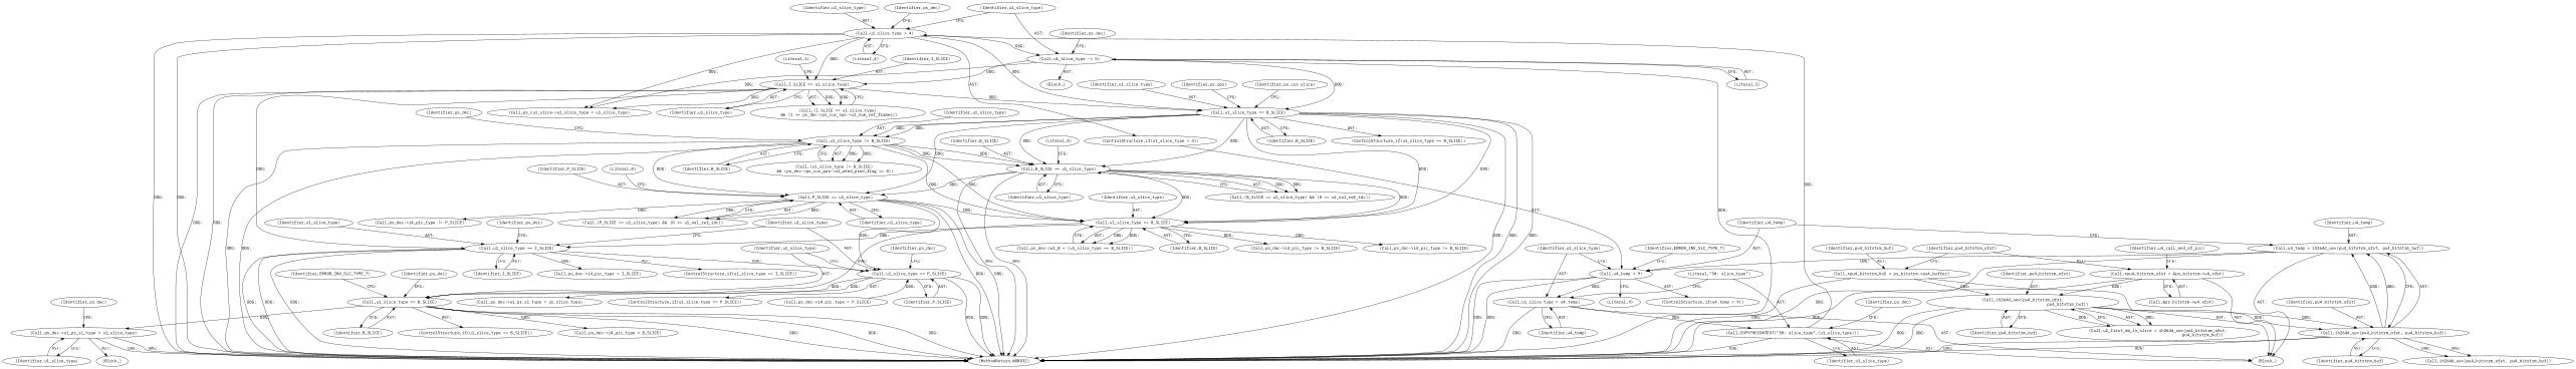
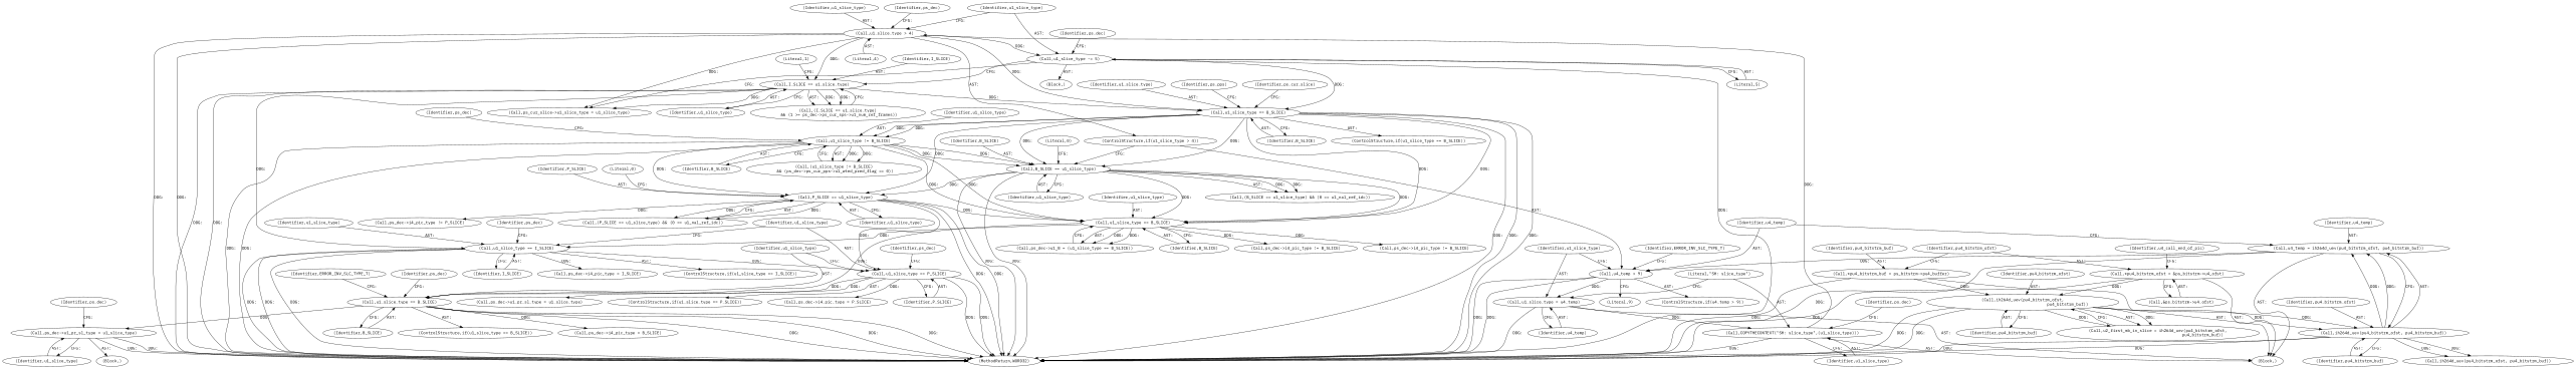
  digraph {
    fontname="IBM Plex Mono"
    node [fontname="IBM Plex Mono"]
    edge [fontname="IBM Plex Mono"]
    n1 [label="(Call,ps_dec->u1_pr_sl_type = u1_slice_type)"]
    n2 [label="(Identifier,u1_slice_type)"]
    n3 [label="(Block,)"]
    n4 [label="(MethodReturn,WORD32)"]
    n5 [label="(Call,u1_slice_type == B_SLICE)"]
    n6 [label="(ControlStructure,if(u1_slice_type == B_SLICE))"]
    n7 [label="(Call,ps_dec->i4_pic_type = B_SLICE)"]
    n8 [label="(Identifier,B_SLICE)"]
    n9 [label="(Call,u1_slice_type == P_SLICE)"]
    n10 [label="(ControlStructure,if(u1_slice_type == P_SLICE))"]
    n11 [label="(Call,ps_dec->i4_pic_type = P_SLICE)"]
    n12 [label="(Identifier,P_SLICE)"]
    n13 [label="(Call,ps_dec->u1_pr_sl_type = u1_slice_type)"]
    n14 [label="(Call,u1_slice_type == I_SLICE)"]
    n15 [label="(Call,ps_dec->i4_pic_type = I_SLICE)"]
    n16 [label="(ControlStructure,if(u1_slice_type == I_SLICE))"]
    n17 [label="(Identifier,I_SLICE)"]
    n18 [label="(Call,u1_slice_type == B_SLICE)"]
    n19 [label="(Call,ps_dec->i4_pic_type != B_SLICE)"]
    n20 [label="(Call,ps_dec->i4_pic_type != B_SLICE)"]
    n21 [label="(Identifier,B_SLICE)"]
    n22 [label="(Call,ps_dec->u1_B = (u1_slice_type == B_SLICE))"]
    n23 [label="(Call,u1_slice_type != B_SLICE)"]
    n24 [label="(Call,P_SLICE == u1_slice_type)"]
    n25 [label="(Call,B_SLICE == u1_slice_type)"]
    n26 [label="(Call,(u1_slice_type != B_SLICE)\n && (ps_dec->ps_cur_pps->u1_wted_pred_flag == 0))"]
    n27 [label="(Identifier,B_SLICE)"]
    n28 [label="(Call,ps_dec->i4_pic_type != P_SLICE)"]
    n29 [label="(Call,(P_SLICE == u1_slice_type) && (0 == u1_nal_ref_idc))"]
    n30 [label="(Identifier,u1_slice_type)"]
    n31 [label="(Identifier,u1_slice_type)"]
    n32 [label="(Call,(B_SLICE == u1_slice_type) && (0 == u1_nal_ref_idc))"]
    n33 [label="(Call,u1_slice_type == B_SLICE)"]
    n34 [label="(ControlStructure,if(u1_slice_type == B_SLICE))"]
    n35 [label="(Identifier,B_SLICE)"]
    n36 [label="(Call,I_SLICE == u1_slice_type)"]
    n37 [label="(Call,(I_SLICE == u1_slice_type)\n && (1 >= ps_dec->ps_cur_sps->u1_num_ref_frames))"]
    n38 [label="(Identifier,u1_slice_type)"]
    n39 [label="(Call,ps_cur_slice->u1_slice_type = u1_slice_type)"]
    n40 [label="(Call,u1_slice_type > 4)"]
    n41 [label="(Call,u1_slice_type -= 5)"]
    n42 [label="(ControlStructure,if(u1_slice_type > 4))"]
    n43 [label="(Literal,4)"]
    n44 [label="(Literal,5)"]
    n45 [label="(Block,)"]
    n46 [label="(Call,u4_temp > 9)"]
    n47 [label="(Call,COPYTHECONTEXT(\"SH: slice_type\",(u1_slice_type)))"]
    n48 [label="(Block,)"]
    n49 [label="(Identifier,u1_slice_type)"]
    n50 [label="(Call,u1_slice_type = u4_temp)"]
    n51 [label="(Identifier,u4_temp)"]
    n52 [label="(ControlStructure,if(u4_temp > 9))"]
    n53 [label="(Literal,9)"]
    n54 [label="(Call,u4_temp = ih264d_uev(pu4_bitstrm_ofst, pu4_bitstrm_buf))"]
    n55 [label="(Call,ih264d_uev(pu4_bitstrm_ofst, pu4_bitstrm_buf))"]
    n56 [label="(Call,ih264d_uev(pu4_bitstrm_ofst, pu4_bitstrm_buf))"]
    n57 [label="(Identifier,pu4_bitstrm_buf)"]
    n58 [label="(Call,ih264d_uev(pu4_bitstrm_ofst,\n                                     pu4_bitstrm_buf))"]
    n59 [label="(Call,u2_first_mb_in_slice = ih264d_uev(pu4_bitstrm_ofst,\n                                     pu4_bitstrm_buf))"]
    n60 [label="(Identifier,pu4_bitstrm_buf)"]
    n61 [label="(Call,*pu4_bitstrm_ofst = &ps_bitstrm->u4_ofst)"]
    n62 [label="(Call,&ps_bitstrm->u4_ofst)"]
    n63 [label="(Call,*pu4_bitstrm_buf = ps_bitstrm->pu4_buffer)"]
    n64 [label="(Identifier,u1_slice_type)"]
    n65 [label="(Identifier,pu4_bitstrm_ofst)"]
    n66 [label="(Identifier,ps_dec)"]
    n67 [label="(Identifier,pu4_bitstrm_ofst)"]
    n68 [label="(Identifier,u1_slice_type)"]
    n69 [label="(Identifier,u1_slice_type)"]
    n70 [label="(Identifier,ps_pps)"]
    n71 [label="(Literal,1)"]
    n72 [label="(Identifier,P_SLICE)"]
    n73 [label="(Identifier,u1_slice_type)"]
    n74 [label="(Identifier,u4_temp)"]
    n75 [label="(Identifier,ps_dec)"]
    n76 [label="(Identifier,u1_slice_type)"]
    n77 [label="(Identifier,ERROR_INV_SLC_TYPE_T)"]
    n78 [label="(Identifier,u1_slice_type)"]
    n79 [label="(Identifier,u1_slice_type)"]
    n80 [label="(Identifier,ps_dec)"]
    n81 [label="(Literal,0)"]
    n82 [label="(Identifier,ps_cur_slice)"]
    n83 [label="(Literal,0)"]
    n84 [label="(Identifier,u1_slice_type)"]
    n85 [label="(Literal,\"SH: slice_type\")"]
    n86 [label="(Identifier,I_SLICE)"]
    n87 [label="(Identifier,ERROR_INV_SLC_TYPE_T)"]
    n88 [label="(Identifier,u1_slice_type)"]
    n89 [label="(Identifier,ps_dec)"]
    n90 [label="(Identifier,ps_dec)"]
    n91 [label="(Identifier,ps_dec)"]
    n92 [label="(Identifier,u4_call_end_of_pic)"]
    n93 [label="(Identifier,pu4_bitstrm_buf)"]
    n94 [label="(Identifier,ps_dec)"]
    n95 [label="(Identifier,pu4_bitstrm_ofst)"]
    n96 [label="(Identifier,ps_dec)"]
    n97 [label="(Identifier,u4_temp)"]
    n98 [label="(Identifier,B_SLICE)"]
    n1 -> n2 [label="CFG: "]
    n1 -> n3 [label="AST: "]
    n1 -> n4 [label="DDG: "]
    n1 -> n4 [label="DDG: "]
    n2 -> n1 [label="AST: "]
    n5 -> n1 [label="DDG: "]
    n5 -> n4 [label="DDG: "]
    n5 -> n4 [label="DDG: "]
    n5 -> n4 [label="DDG: "]
    n5 -> n6 [label="AST: "]
    n5 -> n7 [label="DDG: "]
    n5 -> n8 [label="CFG: "]
    n8 -> n5 [label="AST: "]
    n9 -> n4 [label="DDG: "]
    n9 -> n4 [label="DDG: "]
    n9 -> n5 [label="DDG: "]
    n9 -> n10 [label="AST: "]
-   n11 -> n9 [label="DDG: "]
+   n9 -> n11 [label="DDG: "]
    n9 -> n12 [label="CFG: "]
    n9 -> n13 [label="DDG: "]
    n12 -> n9 [label="AST: "]
    n14 -> n4 [label="DDG: "]
    n14 -> n4 [label="DDG: "]
    n14 -> n4 [label="DDG: "]
    n14 -> n9 [label="DDG: "]
    n14 -> n15 [label="DDG: "]
    n14 -> n16 [label="AST: "]
    n14 -> n17 [label="CFG: "]
    n17 -> n14 [label="AST: "]
    n18 -> n5 [label="DDG: "]
    n18 -> n14 [label="DDG: "]
    n18 -> n19 [label="DDG: "]
    n18 -> n20 [label="DDG: "]
    n18 -> n21 [label="CFG: "]
    n18 -> n22 [label="AST: "]
    n18 -> n22 [label="DDG: "]
    n18 -> n22 [label="DDG: "]
    n21 -> n18 [label="AST: "]
    n22 -> n18 [label="CFG: "]
    n23 -> n4 [label="DDG: "]
    n23 -> n4 [label="DDG: "]
    n23 -> n18 [label="DDG: "]
    n23 -> n18 [label="DDG: "]
    n23 -> n24 [label="DDG: "]
    n23 -> n25 [label="DDG: "]
    n23 -> n25 [label="DDG: "]
    n23 -> n26 [label="AST: "]
    n23 -> n26 [label="DDG: "]
    n23 -> n26 [label="DDG: "]
    n23 -> n27 [label="CFG: "]
    n24 -> n4 [label="DDG: "]
    n24 -> n4 [label="DDG: "]
    n24 -> n9 [label="DDG: "]
    n24 -> n18 [label="DDG: "]
    n24 -> n28 [label="DDG: "]
    n24 -> n29 [label="AST: "]
    n24 -> n29 [label="DDG: "]
    n24 -> n29 [label="DDG: "]
    n24 -> n30 [label="CFG: "]
    n25 -> n4 [label="DDG: "]
    n25 -> n4 [label="DDG: "]
    n25 -> n18 [label="DDG: "]
    n25 -> n18 [label="DDG: "]
    n25 -> n24 [label="DDG: "]
    n25 -> n31 [label="CFG: "]
    n25 -> n32 [label="AST: "]
    n25 -> n32 [label="DDG: "]
    n25 -> n32 [label="DDG: "]
    n26 -> n23 [label="CFG: "]
    n27 -> n23 [label="AST: "]
    n29 -> n24 [label="CFG: "]
    n30 -> n24 [label="AST: "]
    n31 -> n25 [label="AST: "]
-   n32 -> n25 [label="CFG: "]
+   n42 -> n25 [label="CFG: "]
    n33 -> n4 [label="DDG: "]
    n33 -> n4 [label="DDG: "]
    n33 -> n4 [label="DDG: "]
    n33 -> n18 [label="DDG: "]
    n33 -> n18 [label="DDG: "]
    n33 -> n23 [label="DDG: "]
    n33 -> n23 [label="DDG: "]
    n33 -> n24 [label="DDG: "]
    n33 -> n25 [label="DDG: "]
    n33 -> n25 [label="DDG: "]
    n33 -> n34 [label="AST: "]
    n33 -> n35 [label="CFG: "]
    n35 -> n33 [label="AST: "]
    n36 -> n4 [label="DDG: "]
    n36 -> n4 [label="DDG: "]
    n36 -> n14 [label="DDG: "]
    n36 -> n33 [label="DDG: "]
    n36 -> n37 [label="AST: "]
    n36 -> n37 [label="DDG: "]
    n36 -> n37 [label="DDG: "]
    n36 -> n38 [label="CFG: "]
    n36 -> n39 [label="DDG: "]
    n37 -> n36 [label="CFG: "]
    n38 -> n36 [label="AST: "]
    n40 -> n4 [label="DDG: "]
    n40 -> n4 [label="DDG: "]
    n40 -> n33 [label="DDG: "]
    n40 -> n36 [label="DDG: "]
    n40 -> n39 [label="DDG: "]
    n40 -> n41 [label="DDG: "]
    n40 -> n42 [label="AST: "]
-   n40 -> n43 [label="CFG: "]
    n41 -> n4 [label="DDG: "]
    n41 -> n33 [label="DDG: "]
-   n41 -> n36 [label="DDG: "]
-   n41 -> n39 [label="DDG: "]
+   n41 -> n36 [label="CFG: "]
+   n41 -> n39 [label="CFG: "]
    n41 -> n44 [label="CFG: "]
    n41 -> n45 [label="AST: "]
    n42 -> n46 [label="AST: "]
    n43 -> n40 [label="AST: "]
    n44 -> n41 [label="AST: "]
    n46 -> n4 [label="DDG: "]
    n46 -> n4 [label="DDG: "]
    n46 -> n50 [label="DDG: "]
    n46 -> n52 [label="AST: "]
    n46 -> n53 [label="CFG: "]
    n47 -> n4 [label="DDG: "]
    n47 -> n40 [label="DDG: "]
    n47 -> n48 [label="AST: "]
    n47 -> n49 [label="CFG: "]
    n49 -> n47 [label="AST: "]
    n50 -> n4 [label="DDG: "]
    n50 -> n47 [label="DDG: "]
    n50 -> n48 [label="AST: "]
    n50 -> n51 [label="CFG: "]
    n51 -> n50 [label="AST: "]
    n54 -> n4 [label="DDG: "]
    n54 -> n46 [label="DDG: "]
    n54 -> n48 [label="AST: "]
    n54 -> n55 [label="CFG: "]
    n55 -> n4 [label="DDG: "]
    n55 -> n4 [label="DDG: "]
    n55 -> n54 [label="AST: "]
    n55 -> n54 [label="DDG: "]
    n55 -> n54 [label="DDG: "]
    n55 -> n56 [label="DDG: "]
    n55 -> n56 [label="DDG: "]
    n55 -> n57 [label="CFG: "]
    n57 -> n55 [label="AST: "]
    n58 -> n4 [label="DDG: "]
    n58 -> n4 [label="DDG: "]
    n58 -> n55 [label="DDG: "]
    n58 -> n55 [label="DDG: "]
    n58 -> n59 [label="AST: "]
    n58 -> n59 [label="DDG: "]
    n58 -> n59 [label="DDG: "]
    n58 -> n60 [label="CFG: "]
    n59 -> n58 [label="CFG: "]
    n60 -> n58 [label="AST: "]
    n61 -> n4 [label="DDG: "]
    n61 -> n48 [label="AST: "]
    n61 -> n58 [label="DDG: "]
    n61 -> n62 [label="CFG: "]
    n62 -> n61 [label="AST: "]
    n63 -> n4 [label="DDG: "]
    n63 -> n48 [label="AST: "]
    n63 -> n58 [label="DDG: "]
    n64 -> n9 [label="AST: "]
    n64 -> n14 [label="CFG: "]
    n65 -> n55 [label="AST: "]
    n66 -> n5 [label="CFG: "]
    n67 -> n58 [label="AST: "]
    n68 -> n40 [label="CFG: "]
    n68 -> n41 [label="AST: "]
    n69 -> n46 [label="CFG: "]
    n69 -> n50 [label="AST: "]
    n70 -> n33 [label="CFG: "]
    n71 -> n36 [label="CFG: "]
    n72 -> n24 [label="AST: "]
    n73 -> n18 [label="AST: "]
    n74 -> n54 [label="AST: "]
    n75 -> n23 [label="CFG: "]
    n76 -> n14 [label="AST: "]
    n77 -> n5 [label="CFG: "]
    n78 -> n23 [label="AST: "]
    n79 -> n40 [label="AST: "]
    n80 -> n47 [label="CFG: "]
    n81 -> n25 [label="CFG: "]
    n82 -> n33 [label="CFG: "]
    n83 -> n24 [label="CFG: "]
    n84 -> n5 [label="AST: "]
    n84 -> n9 [label="CFG: "]
    n85 -> n47 [label="AST: "]
    n85 -> n50 [label="CFG: "]
    n86 -> n36 [label="AST: "]
    n87 -> n46 [label="CFG: "]
    n88 -> n33 [label="AST: "]
    n89 -> n1 [label="CFG: "]
    n90 -> n14 [label="CFG: "]
    n91 -> n40 [label="CFG: "]
    n92 -> n61 [label="CFG: "]
    n93 -> n63 [label="AST: "]
    n94 -> n9 [label="CFG: "]
    n95 -> n61 [label="AST: "]
    n95 -> n63 [label="CFG: "]
    n96 -> n41 [label="CFG: "]
    n97 -> n46 [label="AST: "]
    n97 -> n54 [label="CFG: "]
    n98 -> n25 [label="AST: "]
  }
